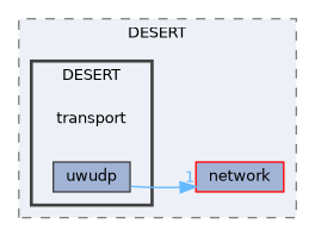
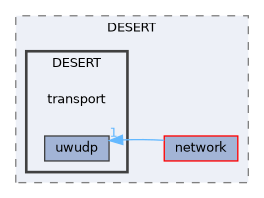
  digraph {
    compound=true
    rankdir=LR
    node [fontname=Helvetica fontsize=10 shape=box fillcolor="#a2b4d6" style=filled]
    n1 [height=0.2 label=transport shape=plaintext width=0.4 fillcolor="" style=""]
    n2 [color=grey25 height=0.2 label=uwudp width=0.4]
    n3 [color=red height=0.2 label=network width=0.4]
    subgraph cluster_1 {
      bgcolor="#edf0f7"
      fontname=Helvetica
      fontsize=10
      label=DESERT
      pencolor=grey50
      style="filled,dashed"
      n3
      subgraph cluster_2 {
        bgcolor="#edf0f7"
        fontname=Helvetica
        fontsize=10
        pencolor=grey25
        style="filled,bold"
        n1
        n2
      }
    }
-   n2 -> n3 [color=steelblue1 fontcolor=steelblue1 fontname=Helvetica fontsize=10 headlabel=1 labeldistance=1.5 labelfontname=Helvetica labelfontsize=10]
+   n3 -> n2 [color=steelblue1 fontcolor=steelblue1 fontname=Helvetica fontsize=10 headlabel=1 labeldistance=1.5 labelfontname=Helvetica labelfontsize=10]
  }
